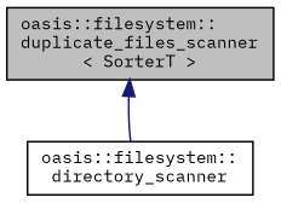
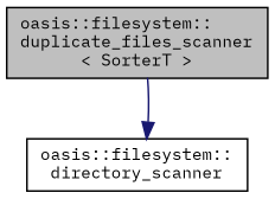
  digraph {
    fontname="IBM Plex Mono"
    node [color=black fontname="IBM Plex Mono" fontsize=10 shape=record style=filled]
    n1 [fillcolor=grey75 fontcolor=black height=0.2 label="oasis::filesystem::\lduplicate_files_scanner\l\< SorterT \>" width=0.4]
    n2 [fillcolor=white height=0.2 label="oasis::filesystem::\ldirectory_scanner" width=0.4]
-   n1 -> n2 [color=midnightblue dir=back fontname="IBM Plex Mono" fontsize=10 labelfontname=Helvetica labelfontsize=10 style=solid]
+   n2 -> n1 [color=midnightblue dir=back fontname="IBM Plex Mono" fontsize=10 labelfontname=Helvetica labelfontsize=10 style=solid]
  }
